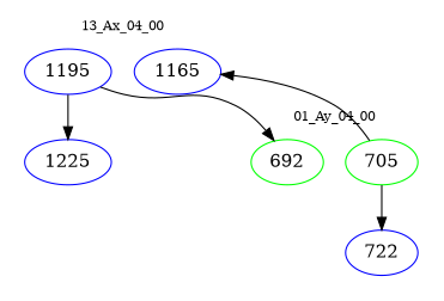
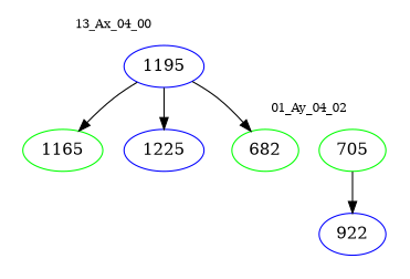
  digraph {
    node [color=blue]
    edge [color=black]
    n1 [label=1195]
-   n2 [label=1165]
+   n2 [color=green label=1165]
    n3 [label=1225]
    n4 [color=green label=705]
-   n5 [color=green label=692]
-   n6 [label=722]
+   n5 [color=green label=682]
+   n6 [label=922]
    subgraph cluster_1 {
      color=white
      fontsize=10
      label="13_Ax_04_00"
      n1
      n2
      n3
    }
    subgraph cluster_2 {
      color=white
      fontsize=10
-     label="01_Ay_04_00"
+     label="01_Ay_04_02"
      n4
      n5
      n6
    }
-   n4 -> n2
+   n1 -> n2
    n1 -> n3
    n1 -> n5
    n4 -> n6
  }
